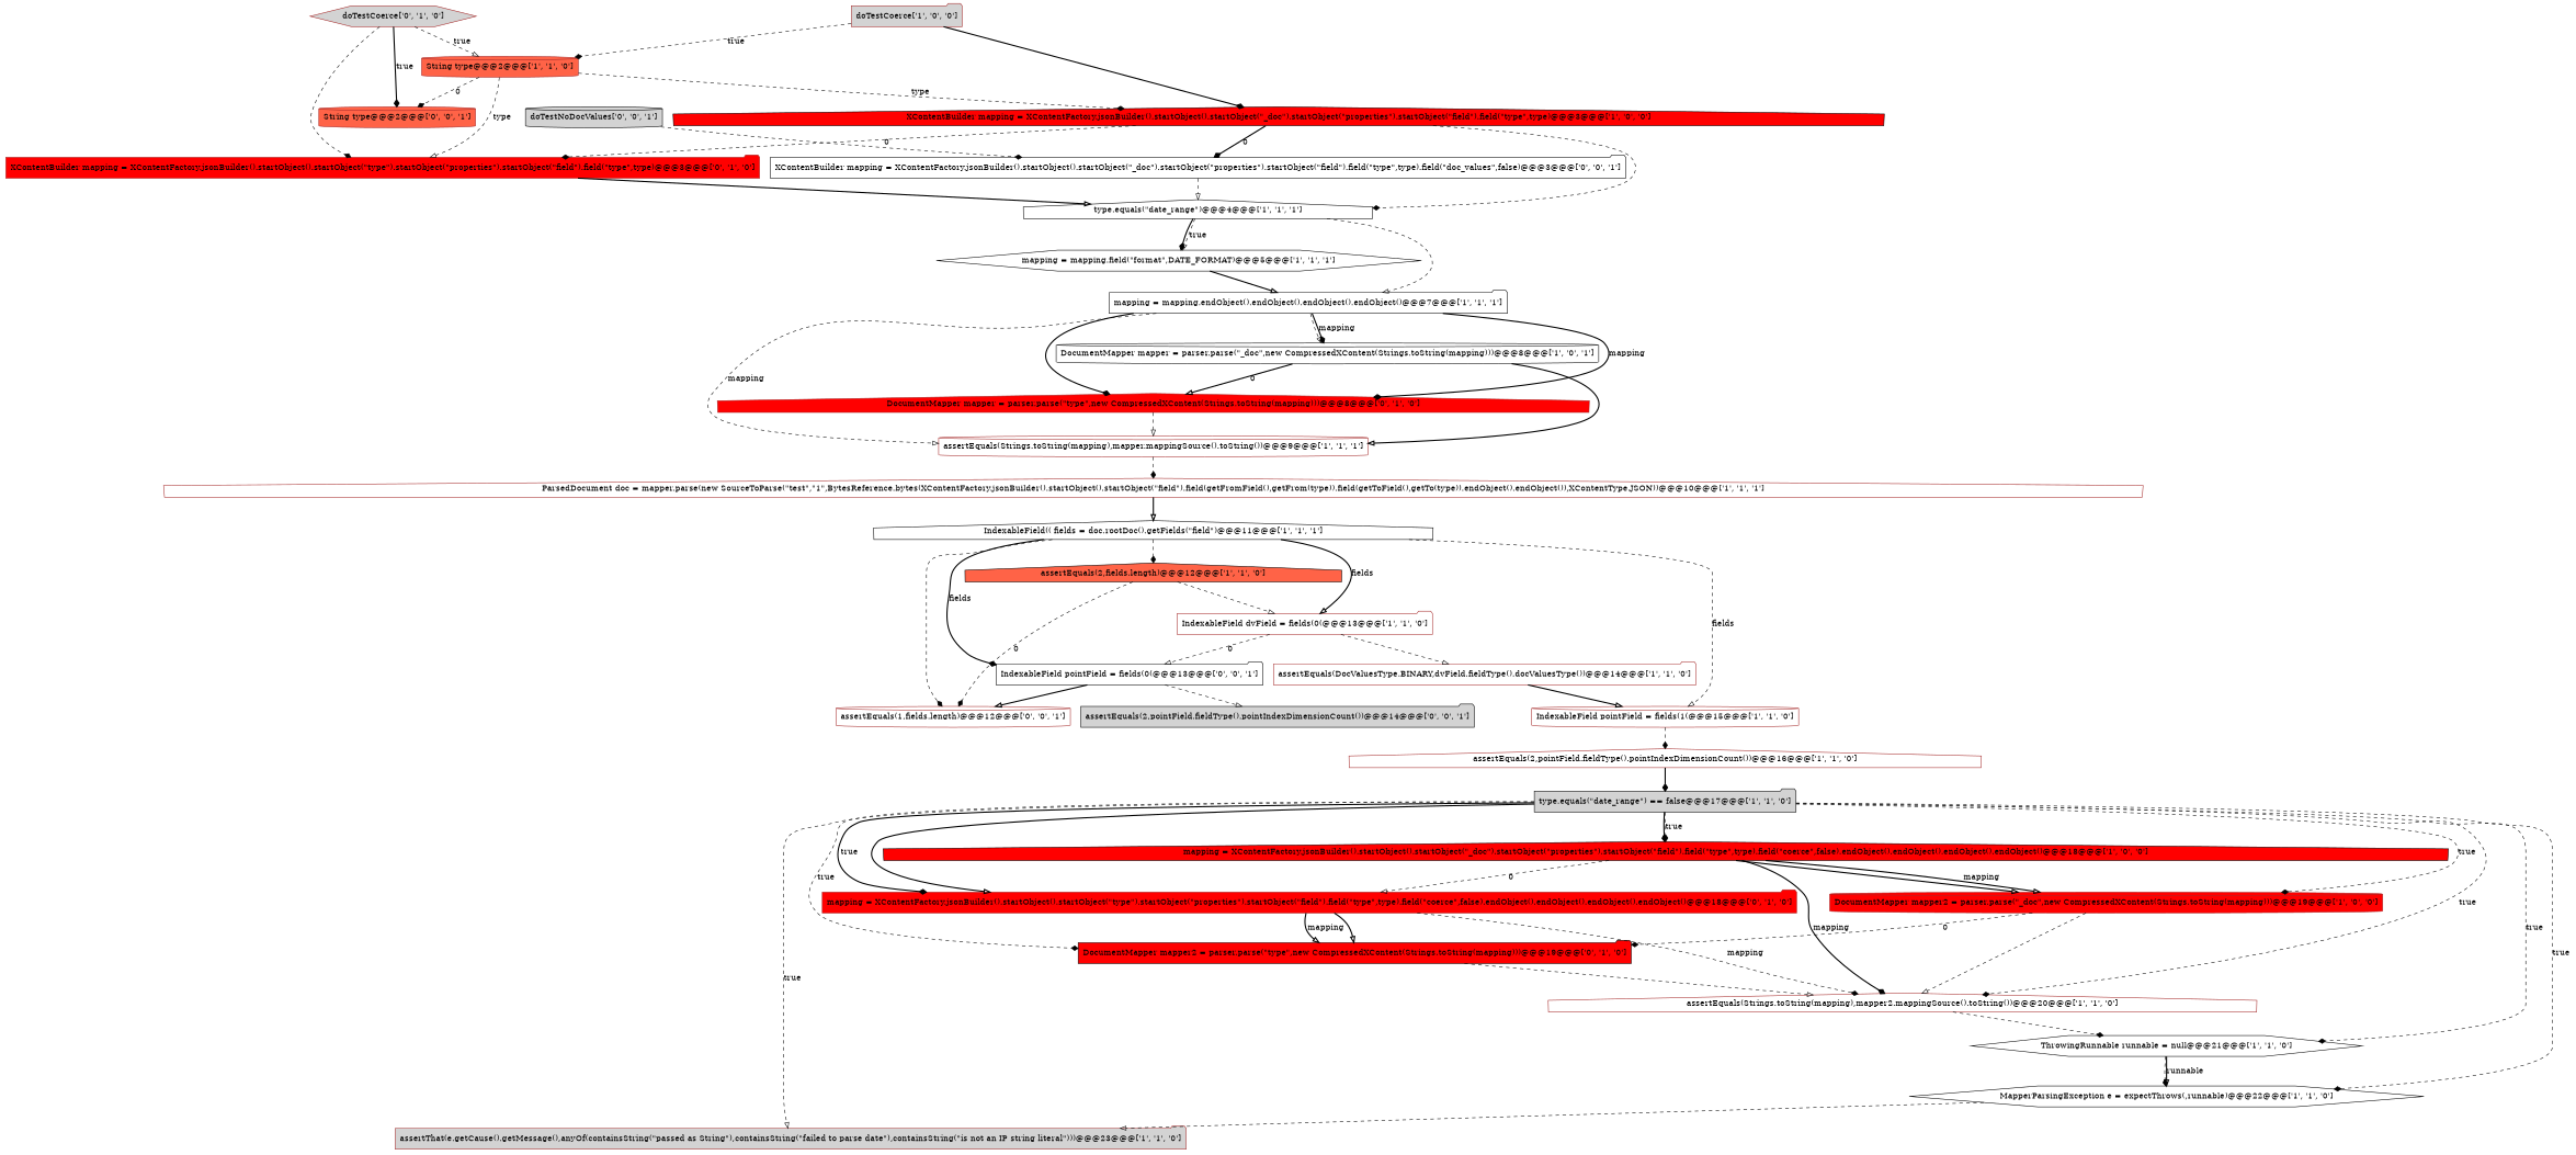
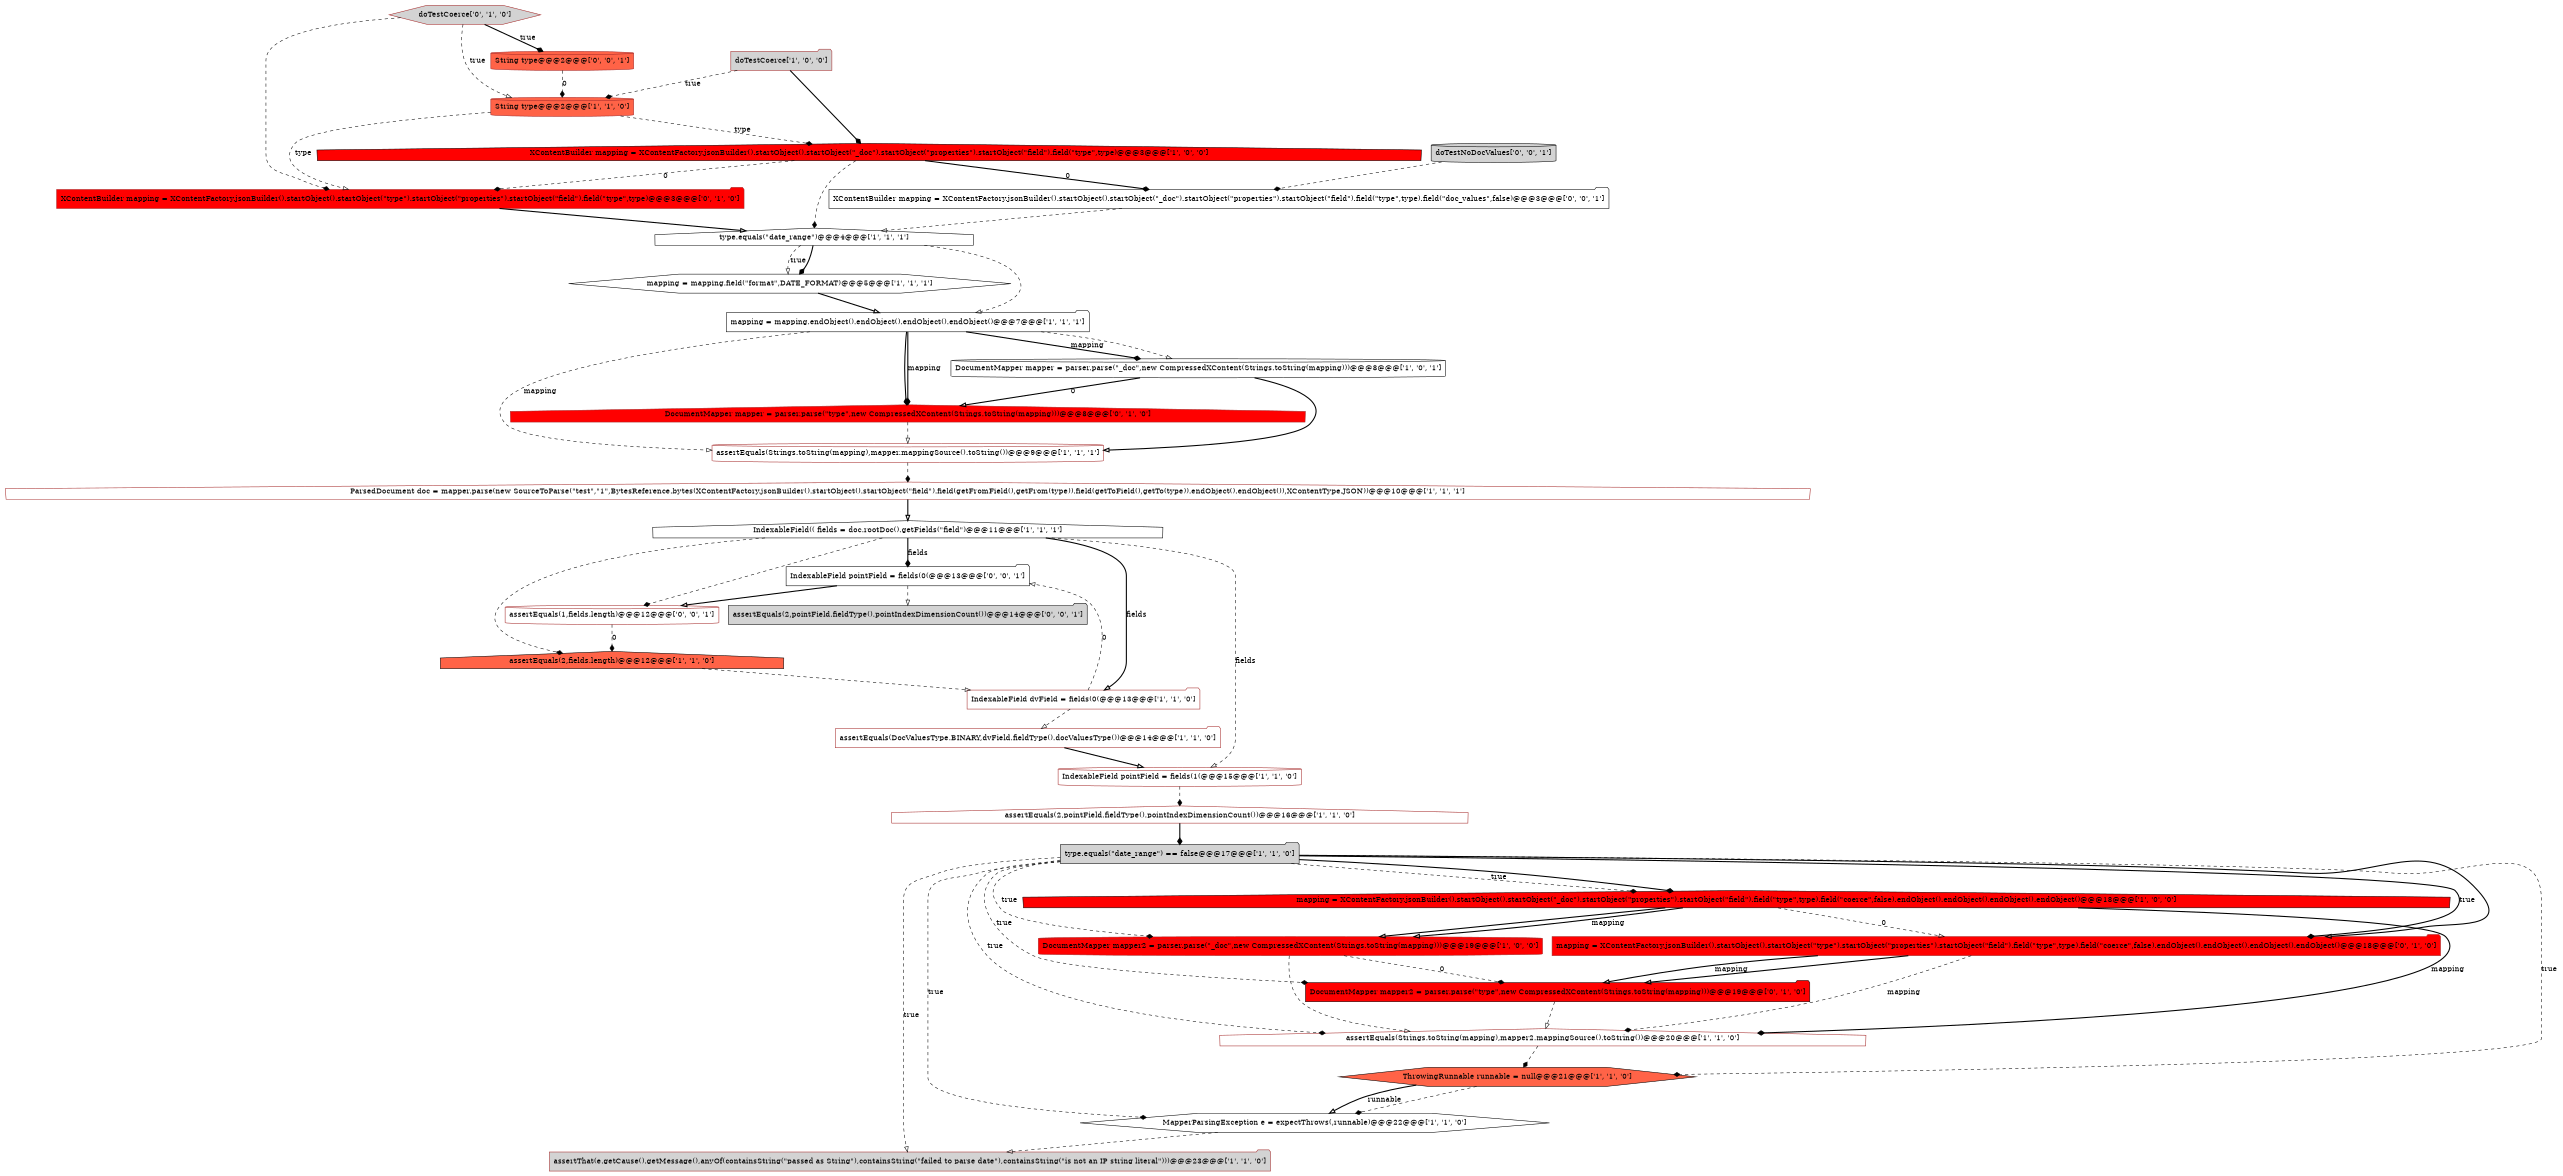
  digraph {
    node [color=brown fillcolor=white shape=folder style=filled]
    edge [arrowhead=diamond style=dashed]
    n1 [color=black label="IndexableField pointField = fields(0(@@@13@@@['0', '0', '1']"]
    n2 [color=black fillcolor=lightgray label="assertEquals(2,pointField.fieldType().pointIndexDimensionCount())@@@14@@@['0', '0', '1']"]
    n3 [label="assertEquals(1,fields.length)@@@12@@@['0', '0', '1']" shape=cylinder]
    n4 [label="assertEquals(DocValuesType.BINARY,dvField.fieldType().docValuesType())@@@14@@@['1', '1', '0']"]
    n5 [label="IndexableField pointField = fields(1(@@@15@@@['1', '1', '0']" shape=cylinder]
    n6 [label="assertEquals(2,pointField.fieldType().pointIndexDimensionCount())@@@16@@@['1', '1', '0']" shape=house]
    n7 [color=black label="IndexableField(( fields = doc.rootDoc().getFields(\"field\")@@@11@@@['1', '1', '1']" shape=house]
    n8 [color=black fillcolor=tomato label="assertEquals(2,fields.length)@@@12@@@['1', '1', '0']" shape=house]
    n9 [label="IndexableField dvField = fields(0(@@@13@@@['1', '1', '0']"]
    n10 [color=black label="mapping = mapping.field(\"format\",DATE_FORMAT)@@@5@@@['1', '1', '1']" shape=hexagon]
    n11 [color=black label="mapping = mapping.endObject().endObject().endObject().endObject()@@@7@@@['1', '1', '1']"]
    n12 [label="assertEquals(Strings.toString(mapping),mapper.mappingSource().toString())@@@9@@@['1', '1', '1']" shape=cylinder]
    n13 [color=black label="DocumentMapper mapper = parser.parse(\"_doc\",new CompressedXContent(Strings.toString(mapping)))@@@8@@@['1', '0', '1']" shape=cylinder]
    n14 [fillcolor=red label="DocumentMapper mapper = parser.parse(\"type\",new CompressedXContent(Strings.toString(mapping)))@@@8@@@['0', '1', '0']" shape=house]
    n15 [fillcolor=lightgray label="assertThat(e.getCause().getMessage(),anyOf(containsString(\"passed as String\"),containsString(\"failed to parse date\"),containsString(\"is not an IP string literal\")))@@@23@@@['1', '1', '0']"]
    n16 [fillcolor=lightgray label="doTestCoerce['0', '1', '0']" shape=hexagon]
    n17 [fillcolor=tomato label="String type@@@2@@@['1', '1', '0']" shape=cylinder]
    n18 [fillcolor=red label="XContentBuilder mapping = XContentFactory.jsonBuilder().startObject().startObject(\"type\").startObject(\"properties\").startObject(\"field\").field(\"type\",type)@@@3@@@['0', '1', '0']"]
    n19 [fillcolor=tomato label="String type@@@2@@@['0', '0', '1']" shape=cylinder]
    n20 [color=black fillcolor=red label="XContentBuilder mapping = XContentFactory.jsonBuilder().startObject().startObject(\"_doc\").startObject(\"properties\").startObject(\"field\").field(\"type\",type)@@@3@@@['1', '0', '0']" shape=house]
    n21 [color=black label="type.equals(\"date_range\")@@@4@@@['1', '1', '1']" shape=house]
    n22 [color=black fillcolor=lightgray label="type.equals(\"date_range\") == false@@@17@@@['1', '1', '0']"]
    n23 [color=black label="XContentBuilder mapping = XContentFactory.jsonBuilder().startObject().startObject(\"_doc\").startObject(\"properties\").startObject(\"field\").field(\"type\",type).field(\"doc_values\",false)@@@3@@@['0', '0', '1']"]
    n24 [label="ParsedDocument doc = mapper.parse(new SourceToParse(\"test\",\"1\",BytesReference.bytes(XContentFactory.jsonBuilder().startObject().startObject(\"field\").field(getFromField(),getFrom(type)).field(getToField(),getTo(type)).endObject().endObject()),XContentType.JSON))@@@10@@@['1', '1', '1']" shape=house]
    n25 [fillcolor=red label="mapping = XContentFactory.jsonBuilder().startObject().startObject(\"type\").startObject(\"properties\").startObject(\"field\").field(\"type\",type).field(\"coerce\",false).endObject().endObject().endObject().endObject()@@@18@@@['0', '1', '0']"]
    n26 [label="assertEquals(Strings.toString(mapping),mapper2.mappingSource().toString())@@@20@@@['1', '1', '0']" shape=house]
    n27 [color=black fillcolor=red label="DocumentMapper mapper2 = parser.parse(\"type\",new CompressedXContent(Strings.toString(mapping)))@@@19@@@['0', '1', '0']"]
-   n28 [color=black label="ThrowingRunnable runnable = null@@@21@@@['1', '1', '0']" shape=hexagon]
+   n28 [color=black fillcolor=tomato label="ThrowingRunnable runnable = null@@@21@@@['1', '1', '0']" shape=hexagon]
    n29 [fillcolor=lightgray label="doTestCoerce['1', '0', '0']"]
    n30 [color=black label="MapperParsingException e = expectThrows(,runnable)@@@22@@@['1', '1', '0']" shape=hexagon]
    n31 [fillcolor=red label="DocumentMapper mapper2 = parser.parse(\"_doc\",new CompressedXContent(Strings.toString(mapping)))@@@19@@@['1', '0', '0']" shape=cylinder]
    n32 [color=black fillcolor=red label="mapping = XContentFactory.jsonBuilder().startObject().startObject(\"_doc\").startObject(\"properties\").startObject(\"field\").field(\"type\",type).field(\"coerce\",false).endObject().endObject().endObject().endObject()@@@18@@@['1', '0', '0']" shape=house]
    n33 [color=black fillcolor=lightgray label="doTestNoDocValues['0', '0', '1']" shape=cylinder]
    n1 -> n2 [arrowhead=onormal]
    n1 -> n3 [arrowhead=onormal style=bold]
    n4 -> n5 [arrowhead=onormal style=bold]
    n5 -> n6
    n6 -> n22 [style=bold]
    n7 -> n1 [label=fields style=bold]
    n7 -> n3
    n7 -> n5 [arrowhead=onormal label=fields]
    n7 -> n8
    n7 -> n9 [arrowhead=onormal label=fields style=bold]
-   n8 -> n3 [label=0]
+   n3 -> n8 [label=0]
    n8 -> n9 [arrowhead=onormal]
    n9 -> n1 [arrowhead=onormal label=0]
    n9 -> n4 [arrowhead=onormal]
    n10 -> n11 [arrowhead=onormal style=bold]
    n11 -> n12 [arrowhead=onormal label=mapping]
    n11 -> n13 [label=mapping style=bold]
    n11 -> n13 [arrowhead=onormal]
    n11 -> n14 [label=mapping style=bold]
    n11 -> n14 [style=bold]
    n12 -> n24
    n13 -> n12 [arrowhead=onormal style=bold]
    n13 -> n14 [arrowhead=onormal label=0 style=bold]
    n14 -> n12 [arrowhead=onormal]
    n16 -> n17 [arrowhead=onormal label=true]
    n16 -> n18
    n16 -> n19 [label=true style=bold]
    n17 -> n18 [arrowhead=onormal label=type]
-   n17 -> n19 [label=0]
+   n19 -> n17 [label=0]
    n17 -> n20 [label=type]
    n18 -> n21 [arrowhead=onormal style=bold]
    n20 -> n18 [label=0]
    n20 -> n21
    n20 -> n23 [label=0 style=bold]
    n21 -> n10 [arrowhead=onormal label=true]
    n21 -> n10 [style=bold]
    n21 -> n11 [arrowhead=onormal]
    n22 -> n15 [arrowhead=onormal label=true]
    n22 -> n25 [label=true style=bold]
    n22 -> n25 [arrowhead=onormal style=bold]
    n22 -> n26 [label=true]
    n22 -> n27 [label=true]
    n22 -> n28 [label=true]
    n22 -> n30 [label=true]
    n22 -> n31 [label=true]
    n22 -> n32 [label=true]
    n22 -> n32 [style=bold]
    n23 -> n21 [arrowhead=onormal]
    n24 -> n7 [arrowhead=onormal style=bold]
    n25 -> n26 [label=mapping]
    n25 -> n27 [arrowhead=onormal style=bold]
    n25 -> n27 [arrowhead=onormal label=mapping style=bold]
    n26 -> n28
    n27 -> n26 [arrowhead=onormal]
    n28 -> n30
    n28 -> n30 [arrowhead=onormal label=runnable style=bold]
    n29 -> n17 [label=true]
    n29 -> n20 [style=bold]
    n30 -> n15 [arrowhead=onormal]
    n31 -> n26 [arrowhead=onormal]
    n31 -> n27 [label=0]
    n32 -> n25 [arrowhead=onormal label=0]
    n32 -> n26 [label=mapping style=bold]
    n32 -> n31 [arrowhead=onormal style=bold]
    n32 -> n31 [arrowhead=onormal label=mapping style=bold]
    n33 -> n23
  }
